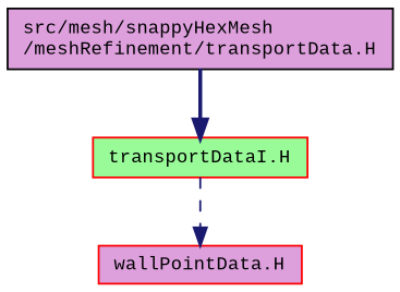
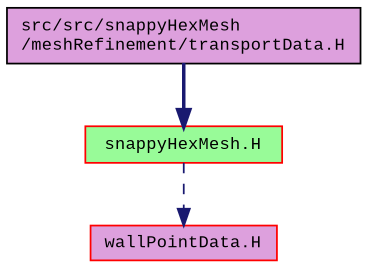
  digraph {
    fontname="Liberation Mono"
    node [color=red fillcolor=plum fontname="Liberation Mono" fontsize=10 shape=record style=filled]
    edge [color=midnightblue fontname="Liberation Mono" fontsize=10 labelfontname=Helvetica labelfontsize=10]
-   n1 [color=black fontcolor=black height=0.2 label="src/mesh/snappyHexMesh\l/meshRefinement/transportData.H" width=0.4]
-   n2 [fillcolor=palegreen height=0.2 label="transportDataI.H" width=0.4]
+   n1 [color=black fontcolor=black height=0.2 label="src/src/snappyHexMesh\l/meshRefinement/transportData.H" width=0.4]
+   n2 [fillcolor=palegreen height=0.2 label="snappyHexMesh.H" width=0.4]
    n3 [height=0.2 label="wallPointData.H" width=0.4]
    n1 -> n2 [style=bold]
    n2 -> n3 [style=dashed]
  }
